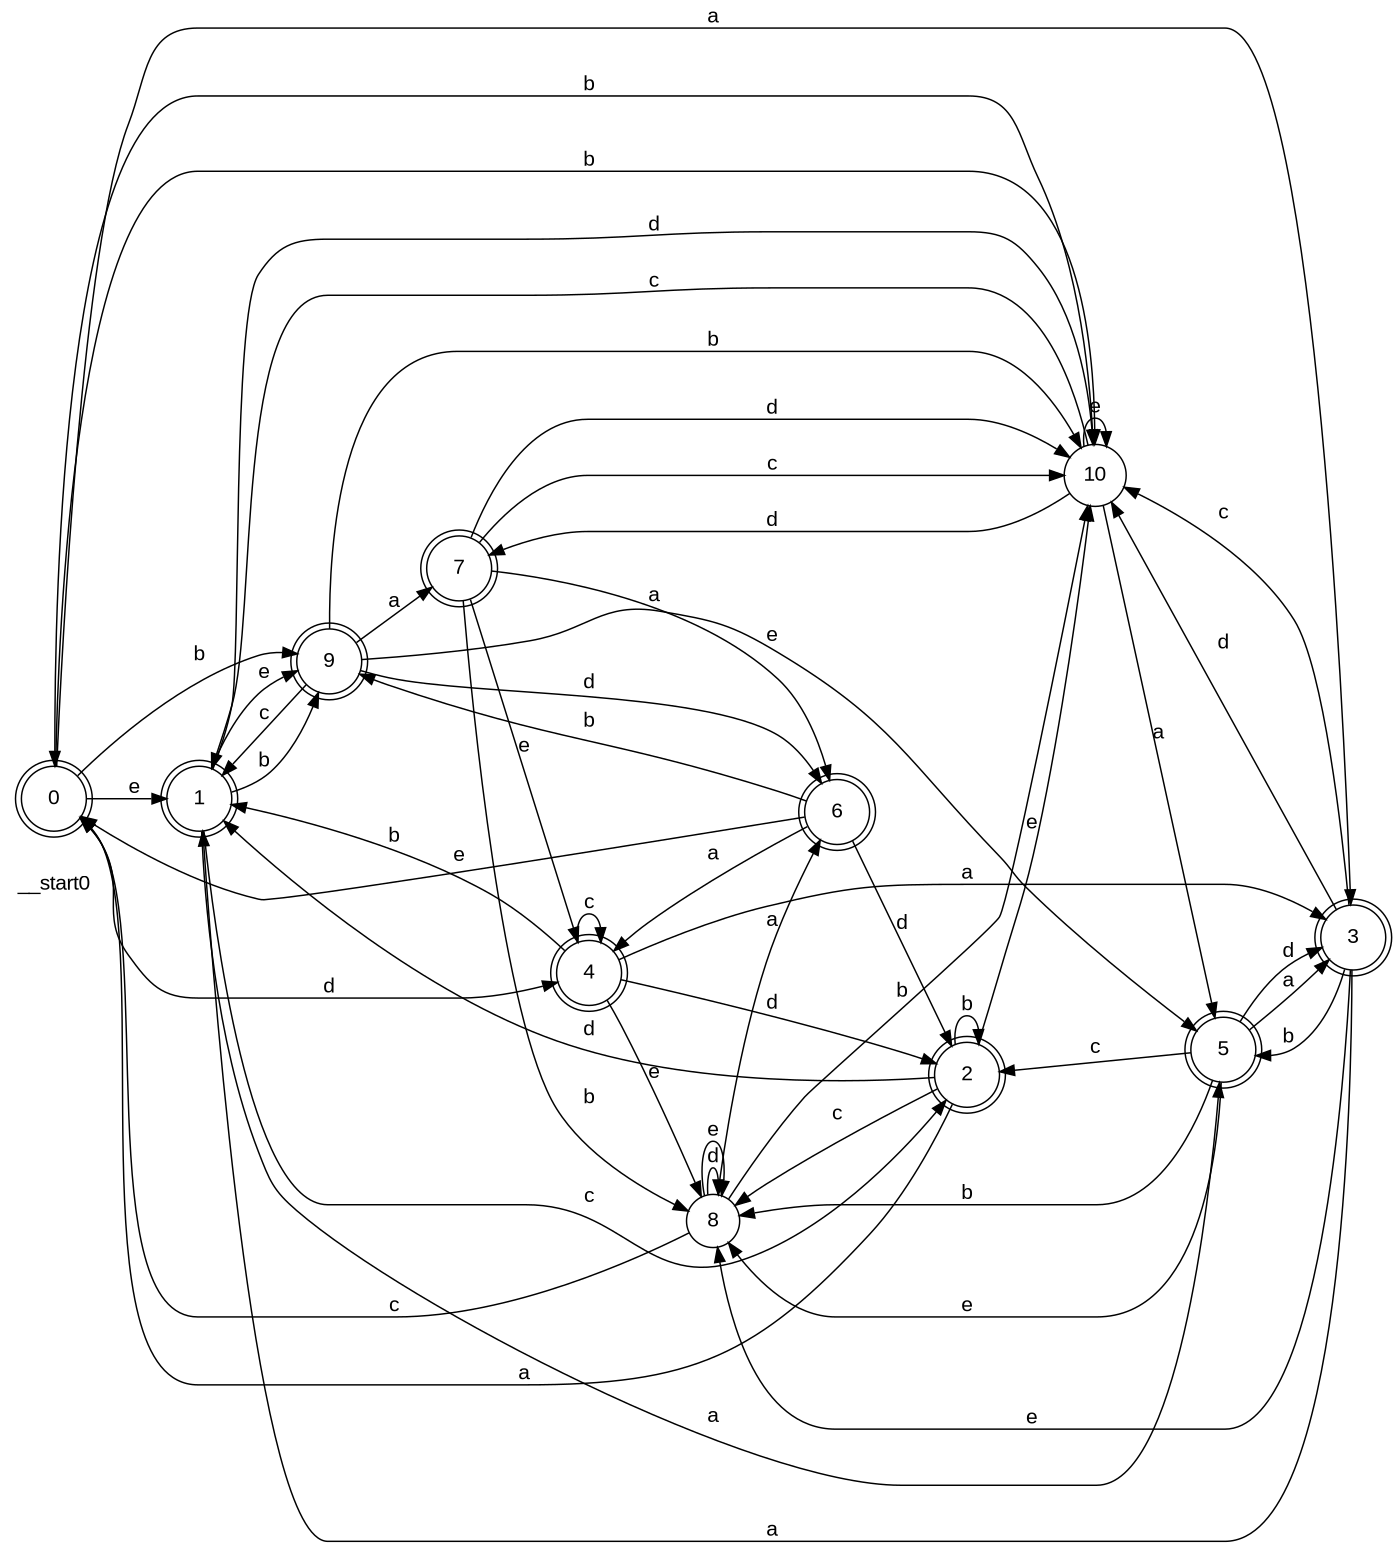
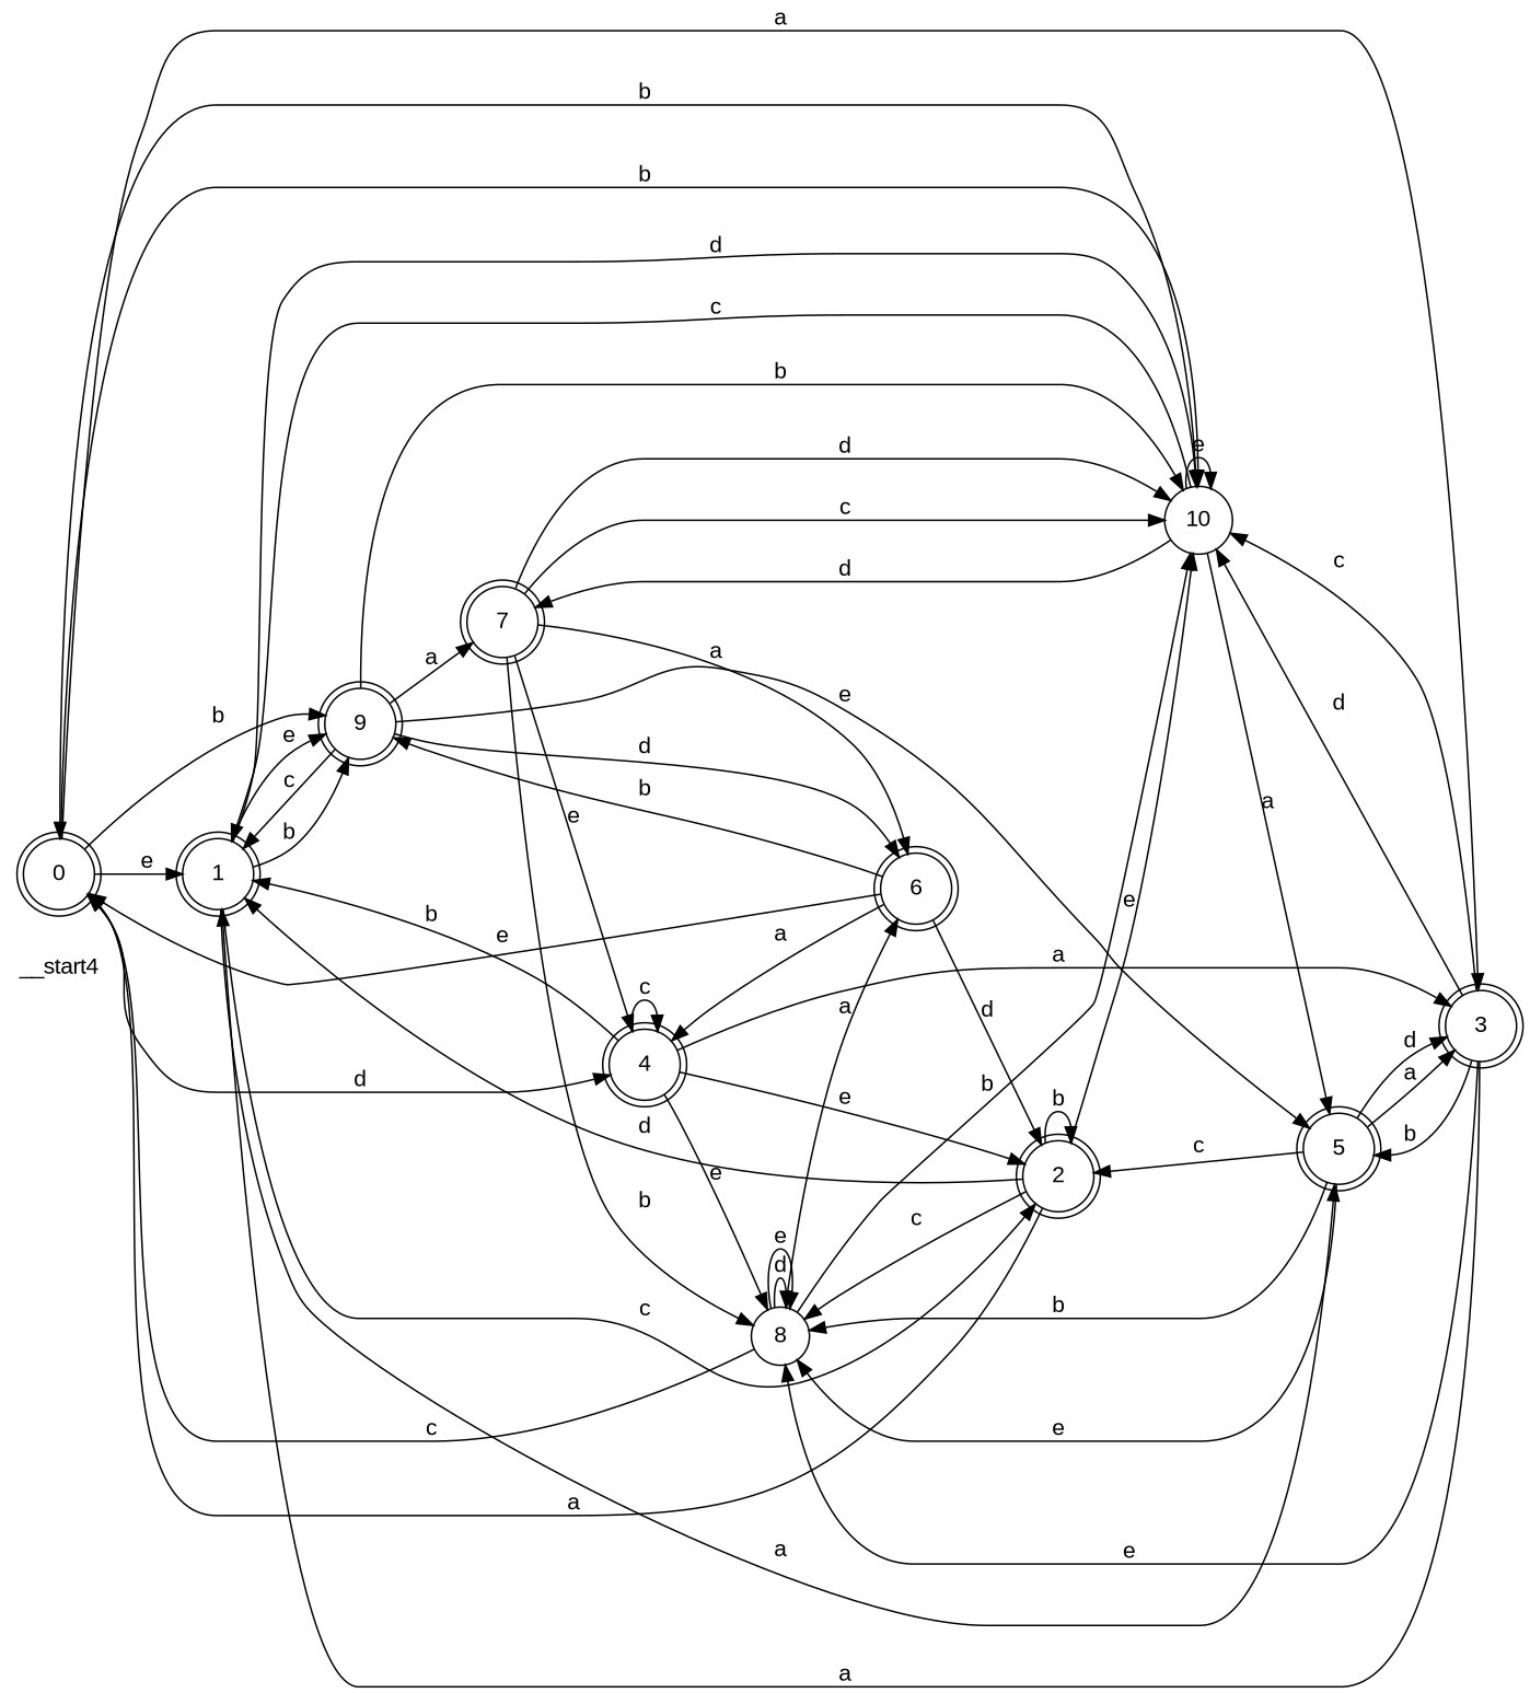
  digraph {
    fontname="Liberation Sans"
    rankdir=LR
    node [fontname="Liberation Sans" shape=doublecircle color=black fillcolor=white style="rounded,filled"]
    edge [fontname="Liberation Sans"]
-   __start0 [shape=none color="" fillcolor="" style=""]
+   __start0 [shape=none label=__start4 color="" fillcolor="" style=""]
    n2 [label=0]
    n3 [label=1]
    n4 [label=3]
    n5 [label=4]
    n6 [label=9]
    n7 [label=10 shape=circle style=filled]
    n8 [label=2]
    n9 [label=5]
    n10 [label=8 shape=circle style=filled]
    n11 [label=6]
    n12 [label=7]
    n2 -> n3 [label=e]
    n2 -> n4 [label=a]
    n2 -> n5 [label=d]
    n2 -> n6 [label=b]
    n2 -> n7 [label=b]
    n3 -> n6 [label=b]
    n3 -> n6 [label=e]
    n3 -> n7 [label=d]
    n3 -> n8 [label=c]
    n3 -> n9 [label=a]
    n4 -> n3 [label=a]
    n4 -> n7 [label=c]
    n4 -> n7 [label=d]
    n4 -> n9 [label=b]
    n4 -> n10 [label=e]
    n5 -> n3 [label=b]
    n5 -> n4 [label=a]
    n5 -> n5 [label=c]
-   n5 -> n8 [label=d]
+   n5 -> n8 [label=e]
    n5 -> n10 [label=e]
    n6 -> n3 [label=c]
    n6 -> n7 [label=b]
    n6 -> n9 [label=e]
    n6 -> n11 [label=d]
    n6 -> n12 [label=a]
    n7 -> n2 [label=b]
    n7 -> n3 [label=c]
    n7 -> n7 [label=e]
    n7 -> n9 [label=a]
    n7 -> n12 [label=d]
    n8 -> n2 [label=a]
    n8 -> n3 [label=d]
    n8 -> n7 [label=e]
    n8 -> n8 [label=b]
    n8 -> n10 [label=c]
    n9 -> n4 [label=a]
    n9 -> n4 [label=d]
    n9 -> n8 [label=c]
    n9 -> n10 [label=b]
    n9 -> n10 [label=e]
    n10 -> n2 [label=c]
    n10 -> n7 [label=b]
    n10 -> n10 [label=d]
    n10 -> n10 [label=e]
    n10 -> n11 [label=a]
    n11 -> n2 [label=e]
    n11 -> n5 [label=a]
    n11 -> n6 [label=b]
    n11 -> n8 [label=d]
    n12 -> n5 [label=e]
    n12 -> n7 [label=c]
    n12 -> n7 [label=d]
    n12 -> n10 [label=b]
    n12 -> n11 [label=a]
  }
